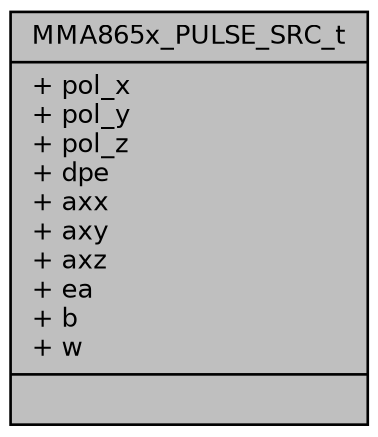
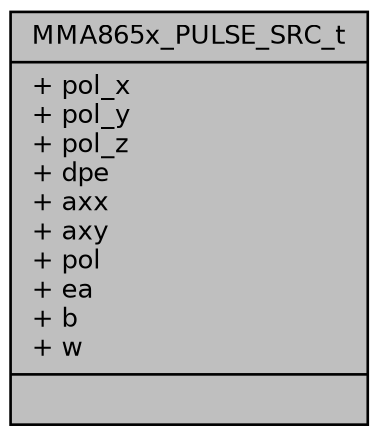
  digraph {
-   n1 [color=black fillcolor=grey75 fontcolor=black fontname=Helvetica fontsize=10 height=0.2 label="{MMA865x_PULSE_SRC_t\n|+ pol_x\l+ pol_y\l+ pol_z\l+ dpe\l+ axx\l+ axy\l+ axz\l+ ea\l+ b\l+ w\l|}" shape=record style=filled width=0.4]
+   n1 [color=black fillcolor=grey75 fontcolor=black fontname=Helvetica fontsize=10 height=0.2 label="{MMA865x_PULSE_SRC_t\n|+ pol_x\l+ pol_y\l+ pol_z\l+ dpe\l+ axx\l+ axy\l+ pol\l+ ea\l+ b\l+ w\l|}" shape=record style=filled width=0.4]
  }
